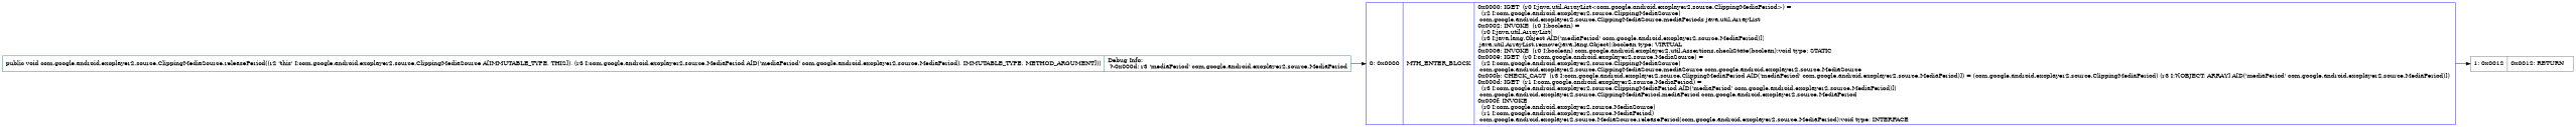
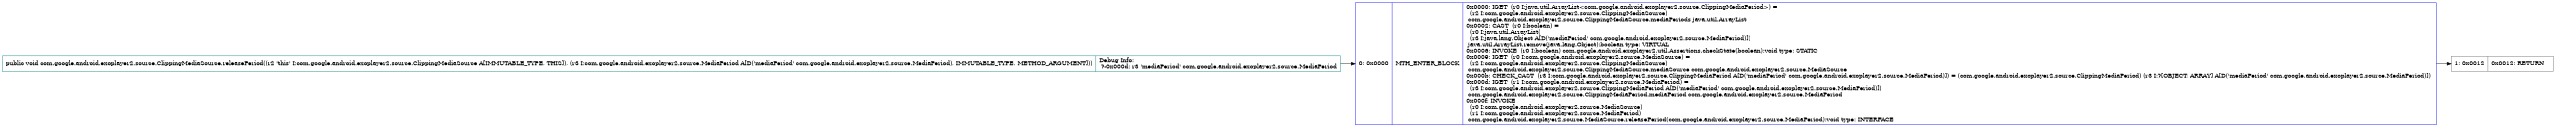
  digraph {
    rankdir=LR
    node [shape=record]
-   n1 [label="{0\:\ 0x0000|MTH_ENTER_BLOCK\l|0x0000: IGET  (r0 I:java.util.ArrayList\<com.google.android.exoplayer2.source.ClippingMediaPeriod\>) = \l  (r2 I:com.google.android.exoplayer2.source.ClippingMediaSource)\l com.google.android.exoplayer2.source.ClippingMediaSource.mediaPeriods java.util.ArrayList \l0x0002: INVOKE  (r0 I:boolean) = \l  (r0 I:java.util.ArrayList)\l  (r3 I:java.lang.Object A[D('mediaPeriod' com.google.android.exoplayer2.source.MediaPeriod)])\l java.util.ArrayList.remove(java.lang.Object):boolean type: VIRTUAL \l0x0006: INVOKE  (r0 I:boolean) com.google.android.exoplayer2.util.Assertions.checkState(boolean):void type: STATIC \l0x0009: IGET  (r0 I:com.google.android.exoplayer2.source.MediaSource) = \l  (r2 I:com.google.android.exoplayer2.source.ClippingMediaSource)\l com.google.android.exoplayer2.source.ClippingMediaSource.mediaSource com.google.android.exoplayer2.source.MediaSource \l0x000b: CHECK_CAST  (r3 I:com.google.android.exoplayer2.source.ClippingMediaPeriod A[D('mediaPeriod' com.google.android.exoplayer2.source.MediaPeriod)]) = (com.google.android.exoplayer2.source.ClippingMediaPeriod) (r3 I:?[OBJECT, ARRAY] A[D('mediaPeriod' com.google.android.exoplayer2.source.MediaPeriod)]) \l0x000d: IGET  (r1 I:com.google.android.exoplayer2.source.MediaPeriod) = \l  (r3 I:com.google.android.exoplayer2.source.ClippingMediaPeriod A[D('mediaPeriod' com.google.android.exoplayer2.source.MediaPeriod)])\l com.google.android.exoplayer2.source.ClippingMediaPeriod.mediaPeriod com.google.android.exoplayer2.source.MediaPeriod \l0x000f: INVOKE  \l  (r0 I:com.google.android.exoplayer2.source.MediaSource)\l  (r1 I:com.google.android.exoplayer2.source.MediaPeriod)\l com.google.android.exoplayer2.source.MediaSource.releasePeriod(com.google.android.exoplayer2.source.MediaPeriod):void type: INTERFACE \l}" color=blue]
+   n1 [label="{0\:\ 0x0000|MTH_ENTER_BLOCK\l|0x0000: IGET  (r0 I:java.util.ArrayList\<com.google.android.exoplayer2.source.ClippingMediaPeriod\>) = \l  (r2 I:com.google.android.exoplayer2.source.ClippingMediaSource)\l com.google.android.exoplayer2.source.ClippingMediaSource.mediaPeriods java.util.ArrayList \l0x0002: CAST  (r0 I:boolean) = \l  (r0 I:java.util.ArrayList)\l  (r3 I:java.lang.Object A[D('mediaPeriod' com.google.android.exoplayer2.source.MediaPeriod)])\l java.util.ArrayList.remove(java.lang.Object):boolean type: VIRTUAL \l0x0006: INVOKE  (r0 I:boolean) com.google.android.exoplayer2.util.Assertions.checkState(boolean):void type: STATIC \l0x0009: IGET  (r0 I:com.google.android.exoplayer2.source.MediaSource) = \l  (r2 I:com.google.android.exoplayer2.source.ClippingMediaSource)\l com.google.android.exoplayer2.source.ClippingMediaSource.mediaSource com.google.android.exoplayer2.source.MediaSource \l0x000b: CHECK_CAST  (r3 I:com.google.android.exoplayer2.source.ClippingMediaPeriod A[D('mediaPeriod' com.google.android.exoplayer2.source.MediaPeriod)]) = (com.google.android.exoplayer2.source.ClippingMediaPeriod) (r3 I:?[OBJECT, ARRAY] A[D('mediaPeriod' com.google.android.exoplayer2.source.MediaPeriod)]) \l0x000d: IGET  (r1 I:com.google.android.exoplayer2.source.MediaPeriod) = \l  (r3 I:com.google.android.exoplayer2.source.ClippingMediaPeriod A[D('mediaPeriod' com.google.android.exoplayer2.source.MediaPeriod)])\l com.google.android.exoplayer2.source.ClippingMediaPeriod.mediaPeriod com.google.android.exoplayer2.source.MediaPeriod \l0x000f: INVOKE  \l  (r0 I:com.google.android.exoplayer2.source.MediaSource)\l  (r1 I:com.google.android.exoplayer2.source.MediaPeriod)\l com.google.android.exoplayer2.source.MediaSource.releasePeriod(com.google.android.exoplayer2.source.MediaPeriod):void type: INTERFACE \l}" color=blue]
    n2 [label="{1\:\ 0x0012|0x0012: RETURN   \l}" color=gray40]
    n3 [label="{public void com.google.android.exoplayer2.source.ClippingMediaSource.releasePeriod((r2 'this' I:com.google.android.exoplayer2.source.ClippingMediaSource A[IMMUTABLE_TYPE, THIS]), (r3 I:com.google.android.exoplayer2.source.MediaPeriod A[D('mediaPeriod' com.google.android.exoplayer2.source.MediaPeriod), IMMUTABLE_TYPE, METHOD_ARGUMENT]))  | Debug Info:\l  ?\-0x000d: r3 'mediaPeriod' com.google.android.exoplayer2.source.MediaPeriod\l}" color=teal]
    n1 -> n2
    n3 -> n1
  }
